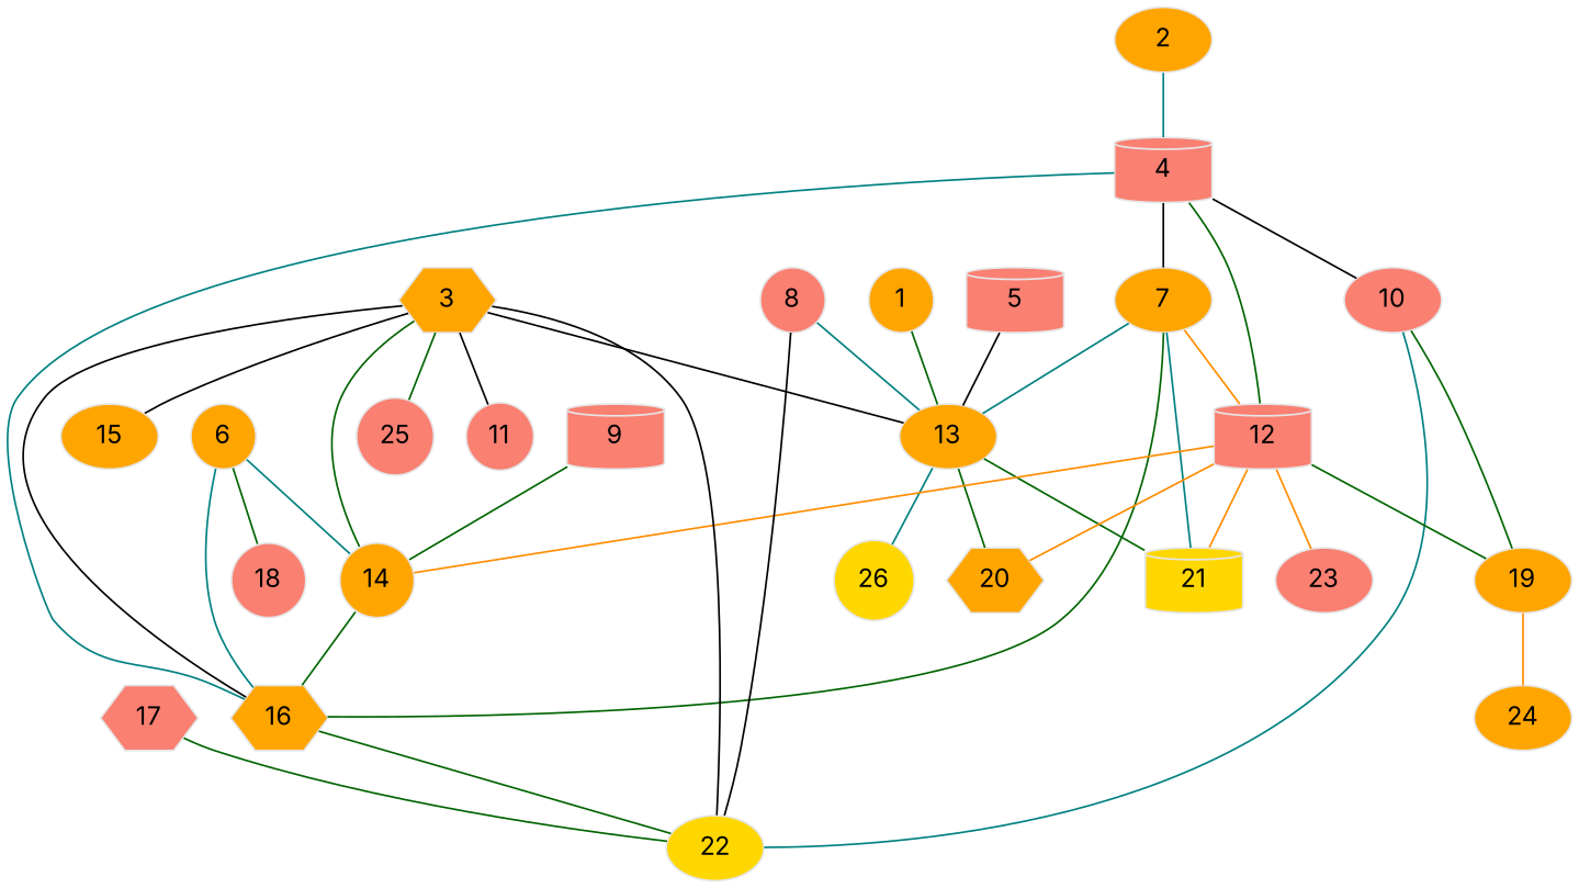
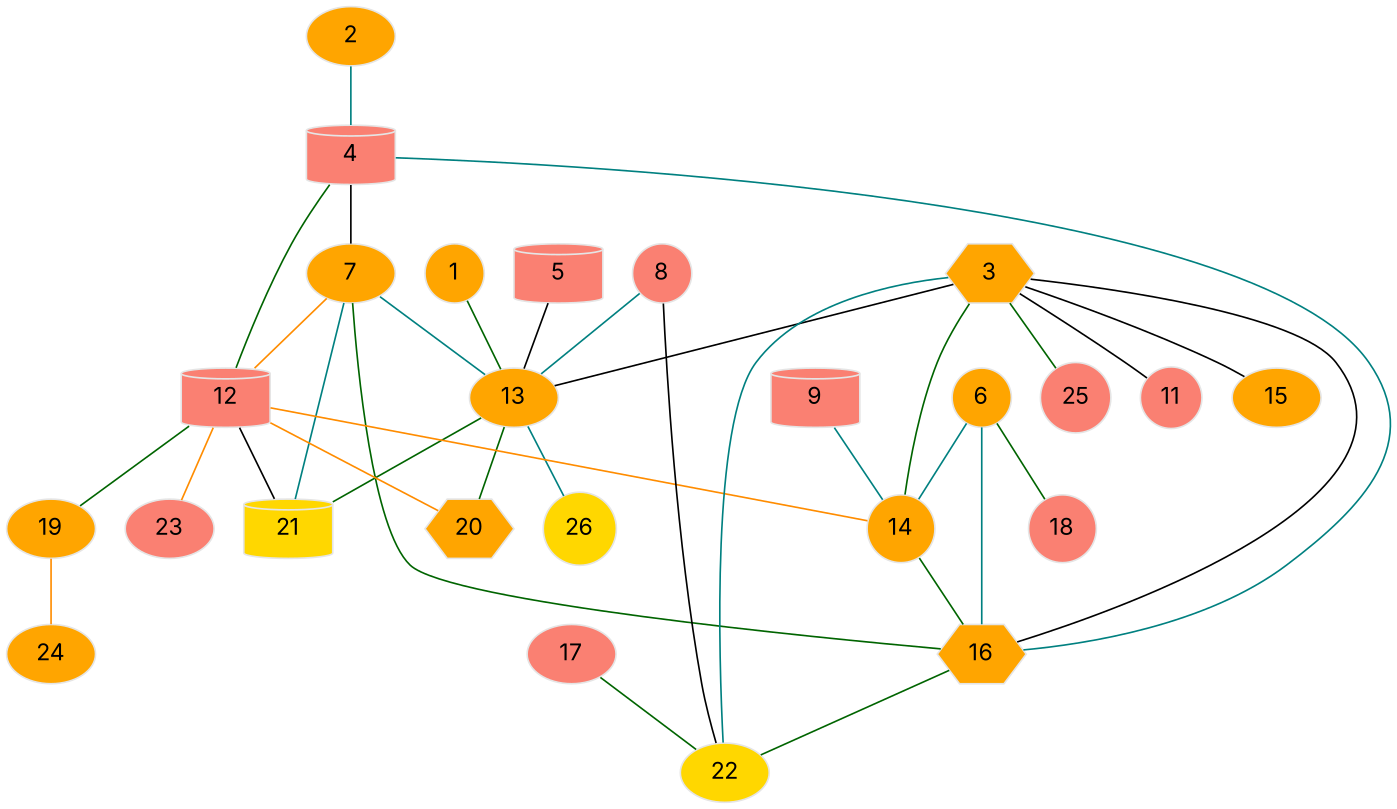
  graph {
    fontname=Inter
    node [color=gray90 fillcolor=orange fontname=Inter shape=ellipse style=filled]
    edge [color=darkgreen fontname=Inter weight=1.0]
    13
    1 [shape=circle]
    21 [fillcolor=gold shape=cylinder]
    20 [shape=hexagon]
    26 [fillcolor=gold shape=circle]
    2
    4 [fillcolor=salmon shape=cylinder]
    16 [shape=hexagon]
    7
-   10 [fillcolor=salmon]
    12 [fillcolor=salmon shape=cylinder]
    3 [shape=hexagon]
    11 [fillcolor=salmon shape=circle]
    14 [shape=circle]
    15
    22 [fillcolor=gold]
    25 [fillcolor=salmon shape=circle]
    19
    23 [fillcolor=salmon]
    5 [fillcolor=salmon shape=cylinder]
    6 [shape=circle]
    18 [fillcolor=salmon shape=circle]
    8 [fillcolor=salmon shape=circle]
    9 [fillcolor=salmon shape=cylinder]
    24
-   17 [fillcolor=salmon shape=hexagon]
+   17 [fillcolor=salmon]
    13 -- 21
    13 -- 20
    13 -- 26 [color=teal]
    1 -- 13
    2 -- 4 [color=teal]
    4 -- 16 [color=teal weight=2.0]
    4 -- 7 [color=black weight=2.0]
-   4 -- 10 [color=black weight=2.0]
    4 -- 12
    16 -- 22
    7 -- 13 [color=teal]
    7 -- 21 [color=teal]
    7 -- 16
    7 -- 12 [color=darkorange]
-   10 -- 22 [color=teal]
-   10 -- 19
-   12 -- 21 [color=darkorange]
+   12 -- 21 [color=black]
    12 -- 20 [color=darkorange weight=2.0]
    12 -- 14 [color=darkorange]
    12 -- 19
    12 -- 23 [color=darkorange]
    3 -- 13 [color=black]
    3 -- 16 [color=black]
    3 -- 11 [color=black]
    3 -- 14
    3 -- 15 [color=black]
-   3 -- 22 [color=black weight=2.0]
+   3 -- 22 [color=teal weight=2.0]
    3 -- 25
    14 -- 16
    19 -- 24 [color=darkorange]
    5 -- 13 [color=black]
    6 -- 16 [color=teal]
    6 -- 14 [color=teal]
    6 -- 18
    8 -- 13 [color=teal]
    8 -- 22 [color=black]
-   9 -- 14
+   9 -- 14 [color=teal]
    17 -- 22
  }
